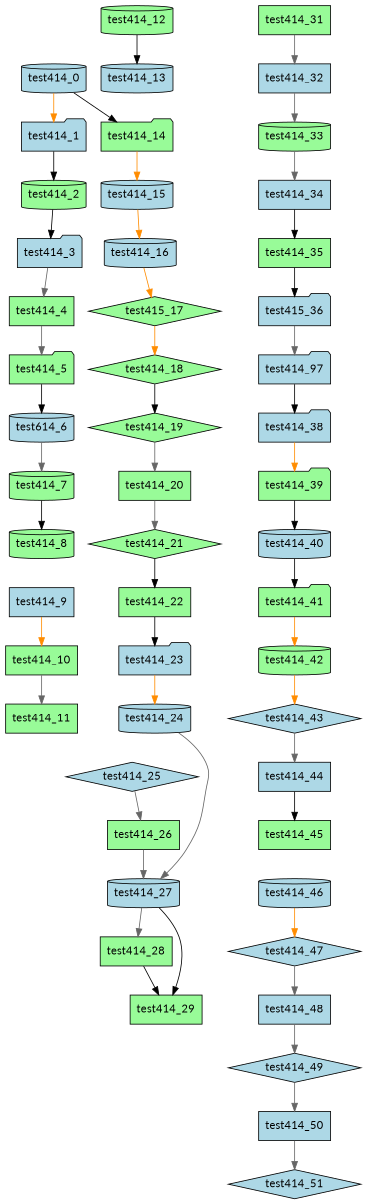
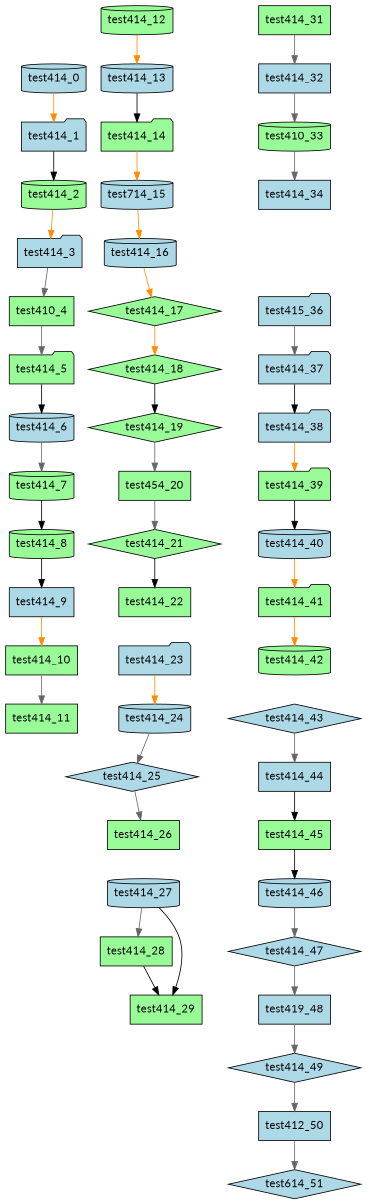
  digraph {
    fontname=Lato
    node [fillcolor=lightblue fontname=Lato shape=box style=filled]
    edge [color=gray40 fontname=Lato]
    test414_0 [shape=cylinder]
    test414_1 [shape=folder]
    test414_2 [fillcolor=palegreen shape=cylinder]
    test414_3 [shape=folder]
-   test414_4 [fillcolor=palegreen]
+   test414_4 [fillcolor=palegreen label=test410_4]
    test414_5 [fillcolor=palegreen shape=folder]
-   test414_6 [shape=cylinder label=test614_6]
+   test414_6 [shape=cylinder]
    test414_7 [fillcolor=palegreen shape=cylinder]
    test414_8 [fillcolor=palegreen shape=cylinder]
    test414_9
    test414_10 [fillcolor=palegreen]
    test414_11 [fillcolor=palegreen]
    test414_12 [fillcolor=palegreen shape=cylinder]
    test414_13 [shape=cylinder]
    test414_14 [fillcolor=palegreen shape=folder]
-   test414_15 [shape=cylinder]
+   test414_15 [shape=cylinder label=test714_15]
    test414_16 [shape=cylinder]
-   test414_17 [fillcolor=palegreen shape=diamond label=test415_17]
+   test414_17 [fillcolor=palegreen shape=diamond]
    test414_18 [fillcolor=palegreen shape=diamond]
    test414_19 [fillcolor=palegreen shape=diamond]
-   test414_20 [fillcolor=palegreen]
+   test414_20 [fillcolor=palegreen label=test454_20]
    test414_21 [fillcolor=palegreen shape=diamond]
    test414_22 [fillcolor=palegreen]
    test414_23 [shape=folder]
    test414_24 [shape=cylinder]
    test414_25 [shape=diamond]
    test414_26 [fillcolor=palegreen]
    test414_27 [shape=cylinder]
    test414_28 [fillcolor=palegreen]
    test414_29 [fillcolor=palegreen]
    test414_31 [fillcolor=palegreen]
    test414_32
-   test414_33 [fillcolor=palegreen shape=cylinder]
+   test414_33 [fillcolor=palegreen shape=cylinder label=test410_33]
    test414_34
-   test414_35 [fillcolor=palegreen]
    n36 [label=test415_36 shape=folder]
-   test414_37 [shape=folder label=test414_97]
+   test414_37 [shape=folder]
    test414_38 [shape=folder]
    test414_39 [fillcolor=palegreen shape=folder]
    test414_40 [shape=cylinder]
    test414_41 [fillcolor=palegreen shape=folder]
    test414_42 [fillcolor=palegreen shape=cylinder]
    test414_43 [shape=diamond]
    test414_44
    test414_45 [fillcolor=palegreen]
    test414_46 [shape=cylinder]
    test414_47 [shape=diamond]
-   test414_48
+   test414_48 [label=test419_48]
    test414_49 [shape=diamond]
-   test414_50
-   test414_51 [shape=diamond]
+   test414_50 [label=test412_50]
+   test414_51 [shape=diamond label=test614_51]
    test414_0 -> test414_1 [color=darkorange]
    test414_1 -> test414_2 [color=black]
-   test414_2 -> test414_3 [color=black]
+   test414_2 -> test414_3 [color=darkorange]
    test414_3 -> test414_4
    test414_4 -> test414_5
    test414_5 -> test414_6 [color=black]
    test414_6 -> test414_7
    test414_7 -> test414_8 [color=black]
+   test414_8 -> test414_9 [color=black]
    test414_9 -> test414_10 [color=darkorange]
    test414_10 -> test414_11
-   test414_12 -> test414_13 [color=black]
-   test414_0 -> test414_14 [color=black]
+   test414_12 -> test414_13 [color=darkorange]
+   test414_13 -> test414_14 [color=black]
    test414_14 -> test414_15 [color=darkorange]
    test414_15 -> test414_16 [color=darkorange]
    test414_16 -> test414_17 [color=darkorange]
    test414_17 -> test414_18 [color=darkorange]
    test414_18 -> test414_19 [color=black]
    test414_19 -> test414_20
    test414_20 -> test414_21
    test414_21 -> test414_22 [color=black]
-   test414_22 -> test414_23 [color=black]
    test414_23 -> test414_24 [color=darkorange]
-   test414_24 -> test414_27
+   test414_24 -> test414_25
    test414_25 -> test414_26
-   test414_26 -> test414_27
    test414_27 -> test414_28
    test414_27 -> test414_29 [color=black]
    test414_28 -> test414_29 [color=black]
    test414_31 -> test414_32
    test414_32 -> test414_33
    test414_33 -> test414_34
-   test414_34 -> test414_35 [color=black]
-   test414_35 -> n36 [color=black]
    n36 -> test414_37
    test414_37 -> test414_38 [color=black]
    test414_38 -> test414_39 [color=darkorange]
    test414_39 -> test414_40 [color=black]
-   test414_40 -> test414_41 [color=black]
+   test414_40 -> test414_41 [color=darkorange]
    test414_41 -> test414_42 [color=darkorange]
-   test414_42 -> test414_43 [color=darkorange]
    test414_43 -> test414_44
    test414_44 -> test414_45 [color=black]
-   test414_46 -> test414_47 [color=darkorange]
+   test414_45 -> test414_46 [color=black]
+   test414_46 -> test414_47
    test414_47 -> test414_48
    test414_48 -> test414_49
    test414_49 -> test414_50
    test414_50 -> test414_51
  }
